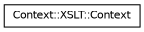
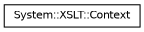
  digraph {
    rankdir=TB
-   n1 [color=black fillcolor=white fontname=Helvetica fontsize=10 height=0.2 label="Context::XSLT::Context" shape=record style=filled width=0.4]
+   n1 [color=black fillcolor=white fontname=Helvetica fontsize=10 height=0.2 label="System::XSLT::Context" shape=record style=filled width=0.4]
  }
